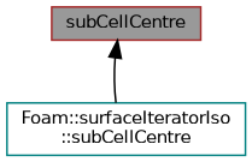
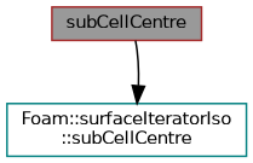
  digraph {
    rankdir=TB
    node [fontname=Helvetica fontsize=10 shape=box style=filled]
    n1 [color=brown fillcolor=grey60 fontcolor=black height=0.2 label=subCellCentre width=0.4]
    n2 [color=teal fillcolor=white height=0.2 label="Foam::surfaceIteratorIso\l::subCellCentre" width=0.4]
-   n1 -> n2 [color=black dir=back fontname=Helvetica fontsize=10 labelfontname=Helvetica labelfontsize=10 style=solid]
+   n2 -> n1 [color=black dir=back fontname=Helvetica fontsize=10 labelfontname=Helvetica labelfontsize=10 style=solid]
  }
